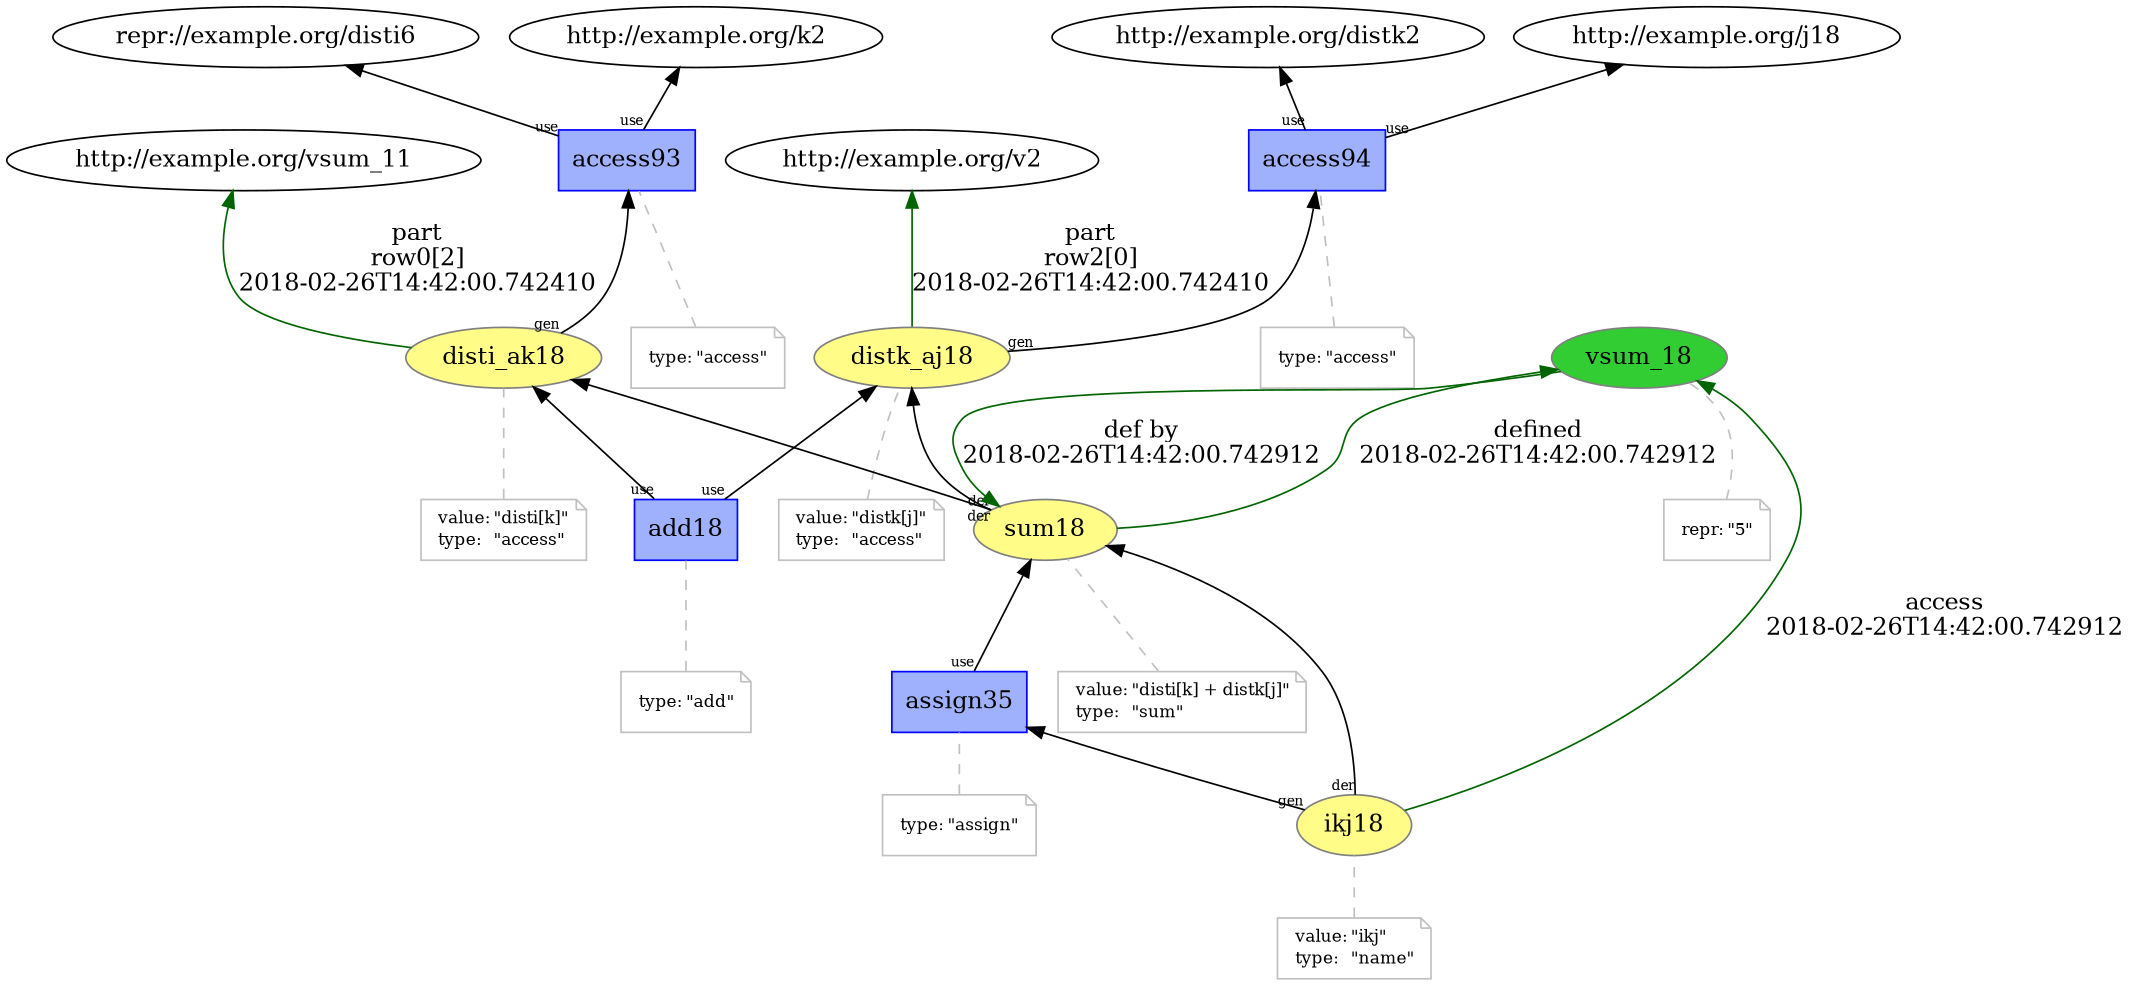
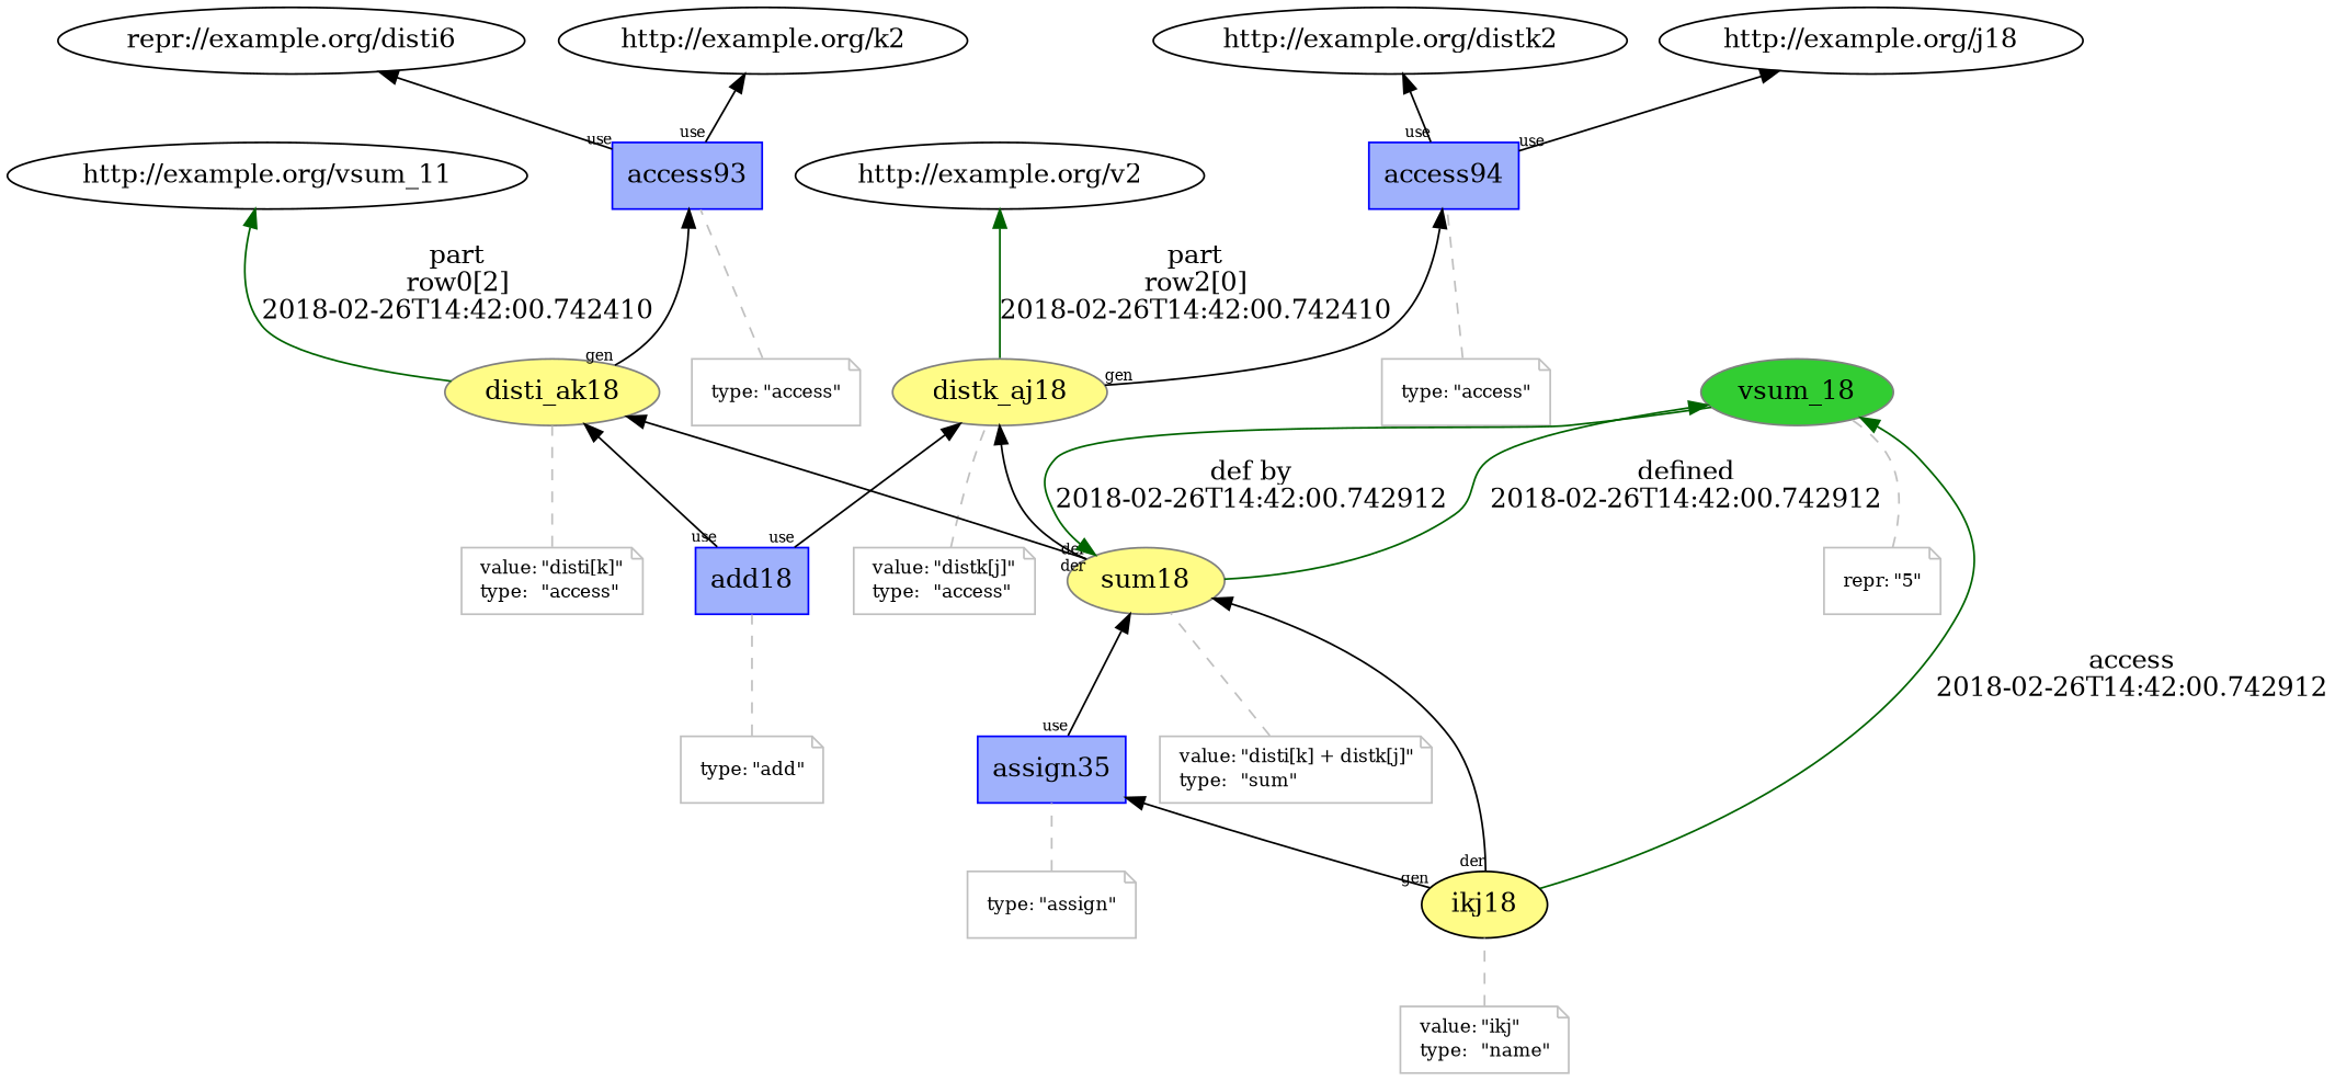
  digraph {
    rankdir=BT
    node [color=gray]
    edge [labelangle=60.0 labeldistance=1.5 labelfontsize=8 rotation=20]
    n1 [color="#808080" fillcolor="#FFFC87" label=disti_ak18 style=filled]
    "http://example.org/vsum_11" [color=""]
    n3 [color="#0000FF" fillcolor="#9FB1FC" label=access93 shape=polygon sides=4 style=filled]
    n4 [label="repr://example.org/disti6" color=""]
    "http://example.org/k2" [color=""]
    n6 [fontcolor=black fontsize=10 label=<<TABLE cellpadding="0" border="0"> 	<TR> 	    <TD align="left">value:</TD> 	    <TD align="left">&quot;disti[k]&quot;</TD> 	</TR> 	<TR> 	    <TD align="left">type:</TD> 	    <TD align="left">&quot;access&quot;</TD> 	</TR> </TABLE>> shape=note]
    n7 [fontcolor=black fontsize=10 label=<<TABLE cellpadding="0" border="0"> 	<TR> 	    <TD align="left">type:</TD> 	    <TD align="left">&quot;access&quot;</TD> 	</TR> </TABLE>> shape=note]
    n8 [color="#808080" fillcolor="#FFFC87" label=distk_aj18 style=filled]
    "http://example.org/v2" [color=""]
    n10 [color="#0000FF" fillcolor="#9FB1FC" label=access94 shape=polygon sides=4 style=filled]
    "http://example.org/distk2" [color=""]
    "http://example.org/j18" [color=""]
    n13 [fontcolor=black fontsize=10 label=<<TABLE cellpadding="0" border="0"> 	<TR> 	    <TD align="left">value:</TD> 	    <TD align="left">&quot;distk[j]&quot;</TD> 	</TR> 	<TR> 	    <TD align="left">type:</TD> 	    <TD align="left">&quot;access&quot;</TD> 	</TR> </TABLE>> shape=note]
    n14 [fontcolor=black fontsize=10 label=<<TABLE cellpadding="0" border="0"> 	<TR> 	    <TD align="left">type:</TD> 	    <TD align="left">&quot;access&quot;</TD> 	</TR> </TABLE>> shape=note]
    n15 [color="#808080" fillcolor="#FFFC87" label=sum18 style=filled]
    n16 [color="#808080" fillcolor="#32CD32" label=vsum_18 style=filled]
    n17 [color="#0000FF" fillcolor="#9FB1FC" label=add18 shape=polygon sides=4 style=filled]
    n18 [fontcolor=black fontsize=10 label=<<TABLE cellpadding="0" border="0"> 	<TR> 	    <TD align="left">value:</TD> 	    <TD align="left">&quot;disti[k] + distk[j]&quot;</TD> 	</TR> 	<TR> 	    <TD align="left">type:</TD> 	    <TD align="left">&quot;sum&quot;</TD> 	</TR> </TABLE>> shape=note]
    n19 [fontcolor=black fontsize=10 label=<<TABLE cellpadding="0" border="0"> 	<TR> 	    <TD align="left">repr:</TD> 	    <TD align="left">&quot;5&quot;</TD> 	</TR> </TABLE>> shape=note]
    n20 [fontcolor=black fontsize=10 label=<<TABLE cellpadding="0" border="0"> 	<TR> 	    <TD align="left">type:</TD> 	    <TD align="left">&quot;add&quot;</TD> 	</TR> </TABLE>> shape=note]
-   n21 [color="#808080" fillcolor="#FFFC87" label=ikj18 style=filled]
+   n21 [color=black fillcolor="#FFFC87" label=ikj18 style=filled]
    n22 [color="#0000FF" fillcolor="#9FB1FC" label=assign35 shape=polygon sides=4 style=filled]
    n23 [fontcolor=black fontsize=10 label=<<TABLE cellpadding="0" border="0"> 	<TR> 	    <TD align="left">value:</TD> 	    <TD align="left">&quot;ikj&quot;</TD> 	</TR> 	<TR> 	    <TD align="left">type:</TD> 	    <TD align="left">&quot;name&quot;</TD> 	</TR> </TABLE>> shape=note]
    n24 [fontcolor=black fontsize=10 label=<<TABLE cellpadding="0" border="0"> 	<TR> 	    <TD align="left">type:</TD> 	    <TD align="left">&quot;assign&quot;</TD> 	</TR> </TABLE>> shape=note]
    n1 -> "http://example.org/vsum_11" [color=darkgreen label="part\nrow0[2]\n2018-02-26T14:42:00.742410"]
    n1 -> n3 [taillabel=gen]
    n3 -> n4 [taillabel=use]
    n3 -> "http://example.org/k2" [taillabel=use]
    n6 -> n1 [arrowhead=none color=gray style=dashed labelangle="" labeldistance="" labelfontsize="" rotation=""]
    n7 -> n3 [arrowhead=none color=gray style=dashed labelangle="" labeldistance="" labelfontsize="" rotation=""]
    n8 -> "http://example.org/v2" [color=darkgreen label="part\nrow2[0]\n2018-02-26T14:42:00.742410"]
    n8 -> n10 [taillabel=gen]
    n10 -> "http://example.org/distk2" [taillabel=use]
    n10 -> "http://example.org/j18" [taillabel=use]
    n13 -> n8 [arrowhead=none color=gray style=dashed labelangle="" labeldistance="" labelfontsize="" rotation=""]
    n14 -> n10 [arrowhead=none color=gray style=dashed labelangle="" labeldistance="" labelfontsize="" rotation=""]
    n15 -> n1 [taillabel=der]
    n15 -> n8 [taillabel=der]
    n15 -> n16 [color=darkgreen label="defined\n2018-02-26T14:42:00.742912"]
    n16 -> n15 [color=darkgreen label="def by\n2018-02-26T14:42:00.742912"]
    n17 -> n1 [taillabel=use]
    n17 -> n8 [taillabel=use]
    n18 -> n15 [arrowhead=none color=gray style=dashed labelangle="" labeldistance="" labelfontsize="" rotation=""]
    n19 -> n16 [arrowhead=none color=gray style=dashed labelangle="" labeldistance="" labelfontsize="" rotation=""]
    n20 -> n17 [arrowhead=none color=gray style=dashed labelangle="" labeldistance="" labelfontsize="" rotation=""]
    n21 -> n15 [taillabel=der]
    n21 -> n16 [color=darkgreen label="access\n2018-02-26T14:42:00.742912"]
    n21 -> n22 [taillabel=gen]
    n22 -> n15 [taillabel=use]
    n23 -> n21 [arrowhead=none color=gray style=dashed labelangle="" labeldistance="" labelfontsize="" rotation=""]
    n24 -> n22 [arrowhead=none color=gray style=dashed labelangle="" labeldistance="" labelfontsize="" rotation=""]
  }
